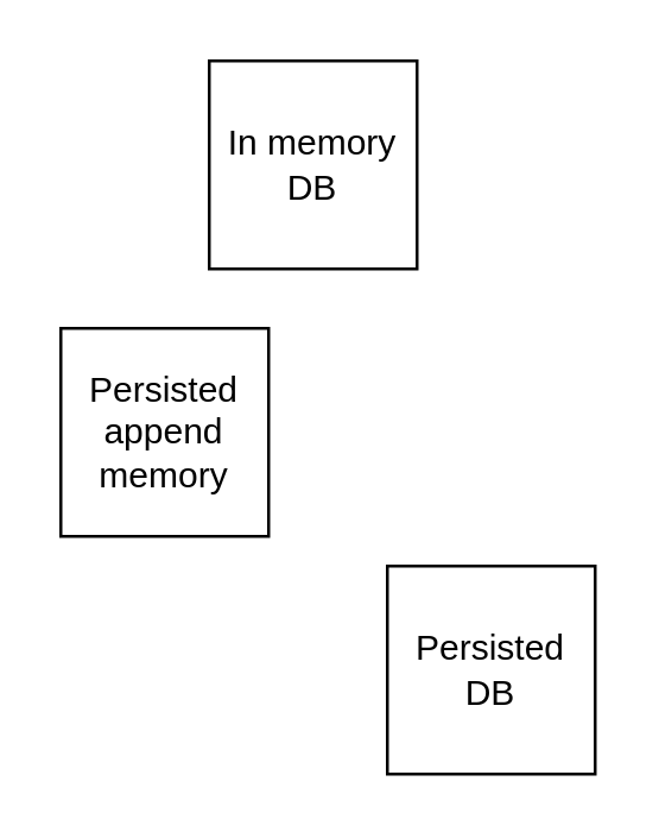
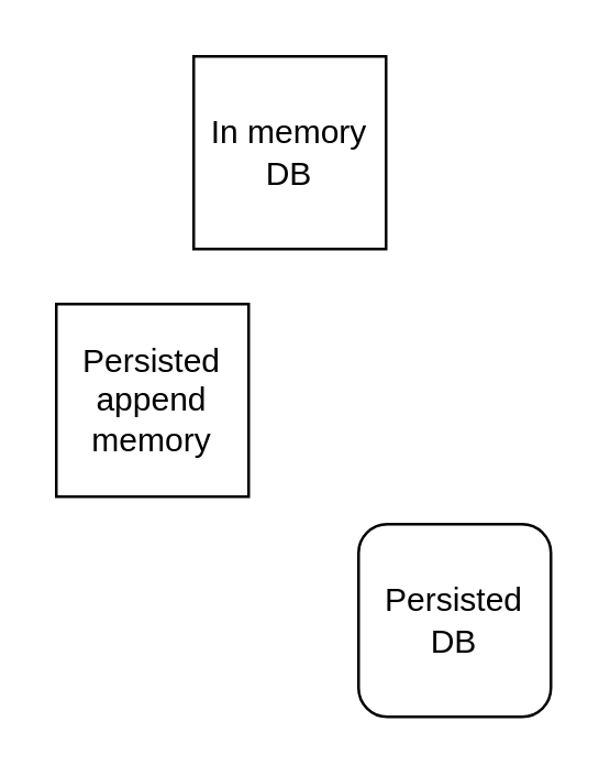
  <mxCell id="0" />
  <mxCell id="1" parent="0" />
  <mxCell id="2" value="In memory DB" style="whiteSpace=wrap;html=1;aspect=fixed;" vertex="1" parent="1"><mxGeometry x="70" y="20" width="70" height="70" as="geometry" /></mxCell>
- <mxCell id="3" value="Persisted DB" style="whiteSpace=wrap;html=1;aspect=fixed;" vertex="1" parent="1"><mxGeometry x="130" y="190" width="70" height="70" as="geometry" /></mxCell>
+ <mxCell id="3" value="Persisted DB" style="whiteSpace=wrap;html=1;aspect=fixed;rounded=1;" vertex="1" parent="1"><mxGeometry x="130" y="190" width="70" height="70" as="geometry" /></mxCell>
  <mxCell id="4" value="Persisted append memory" style="whiteSpace=wrap;html=1;aspect=fixed;" vertex="1" parent="1"><mxGeometry x="20" y="110" width="70" height="70" as="geometry" /></mxCell>
